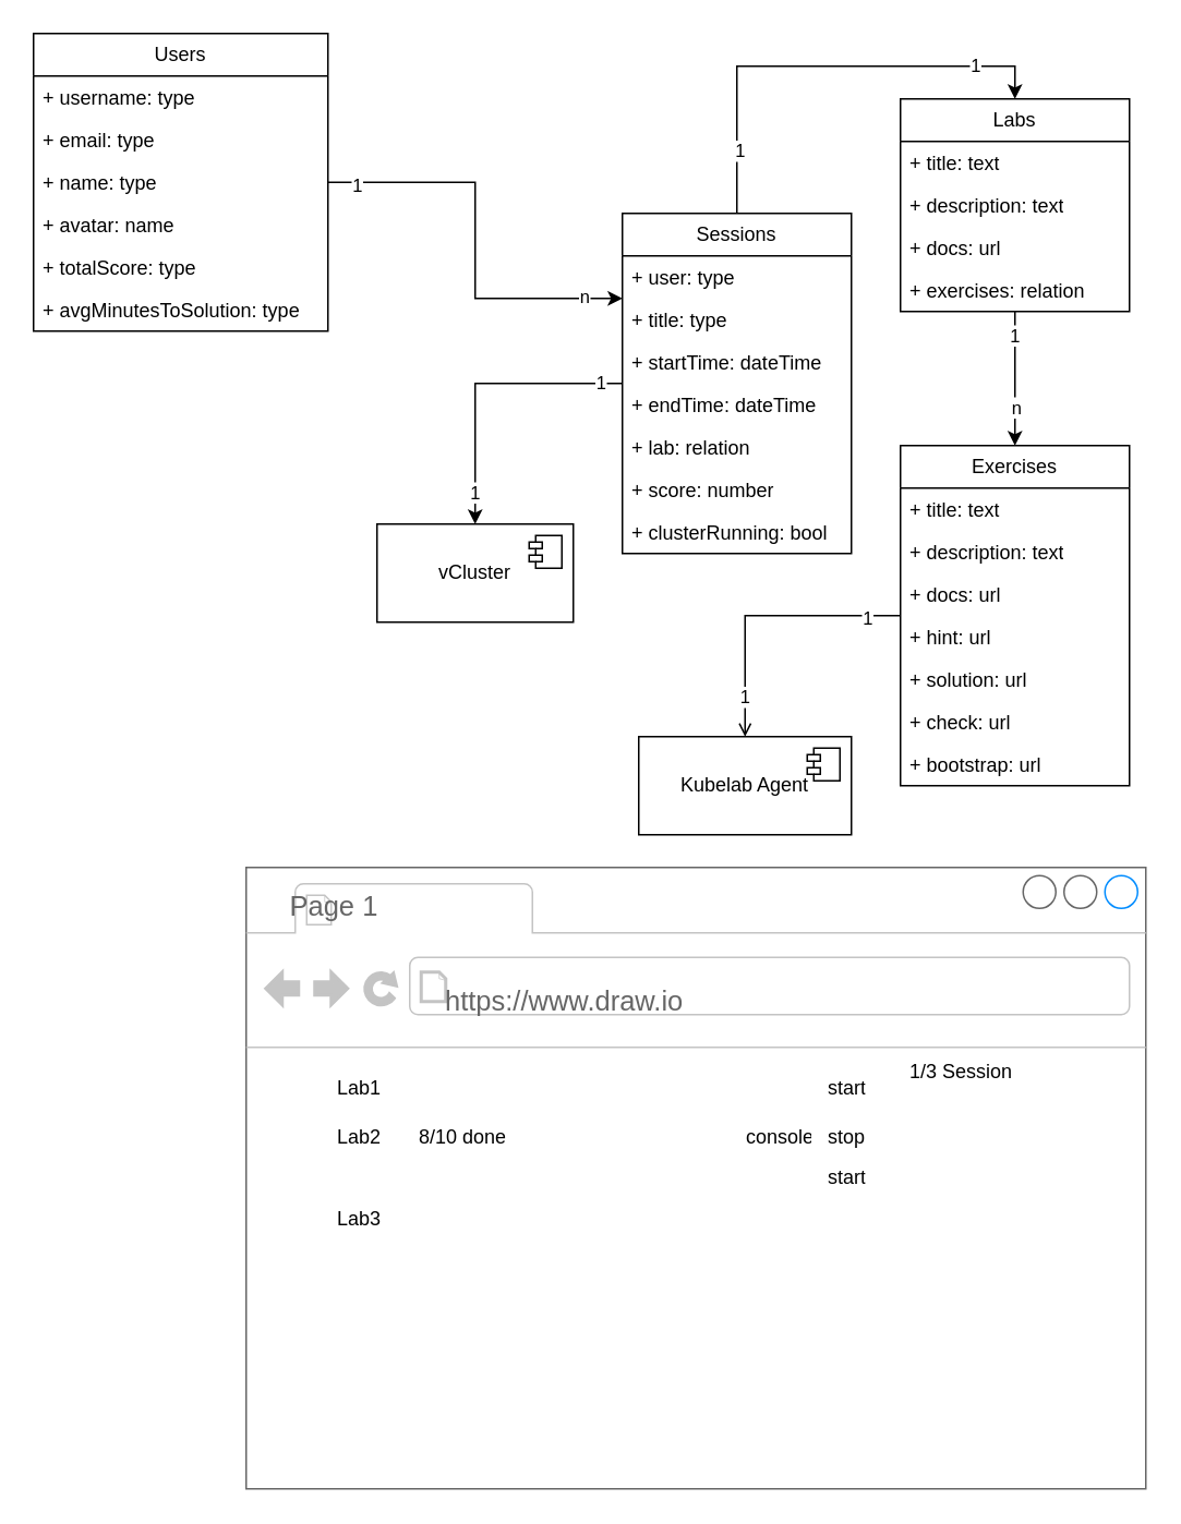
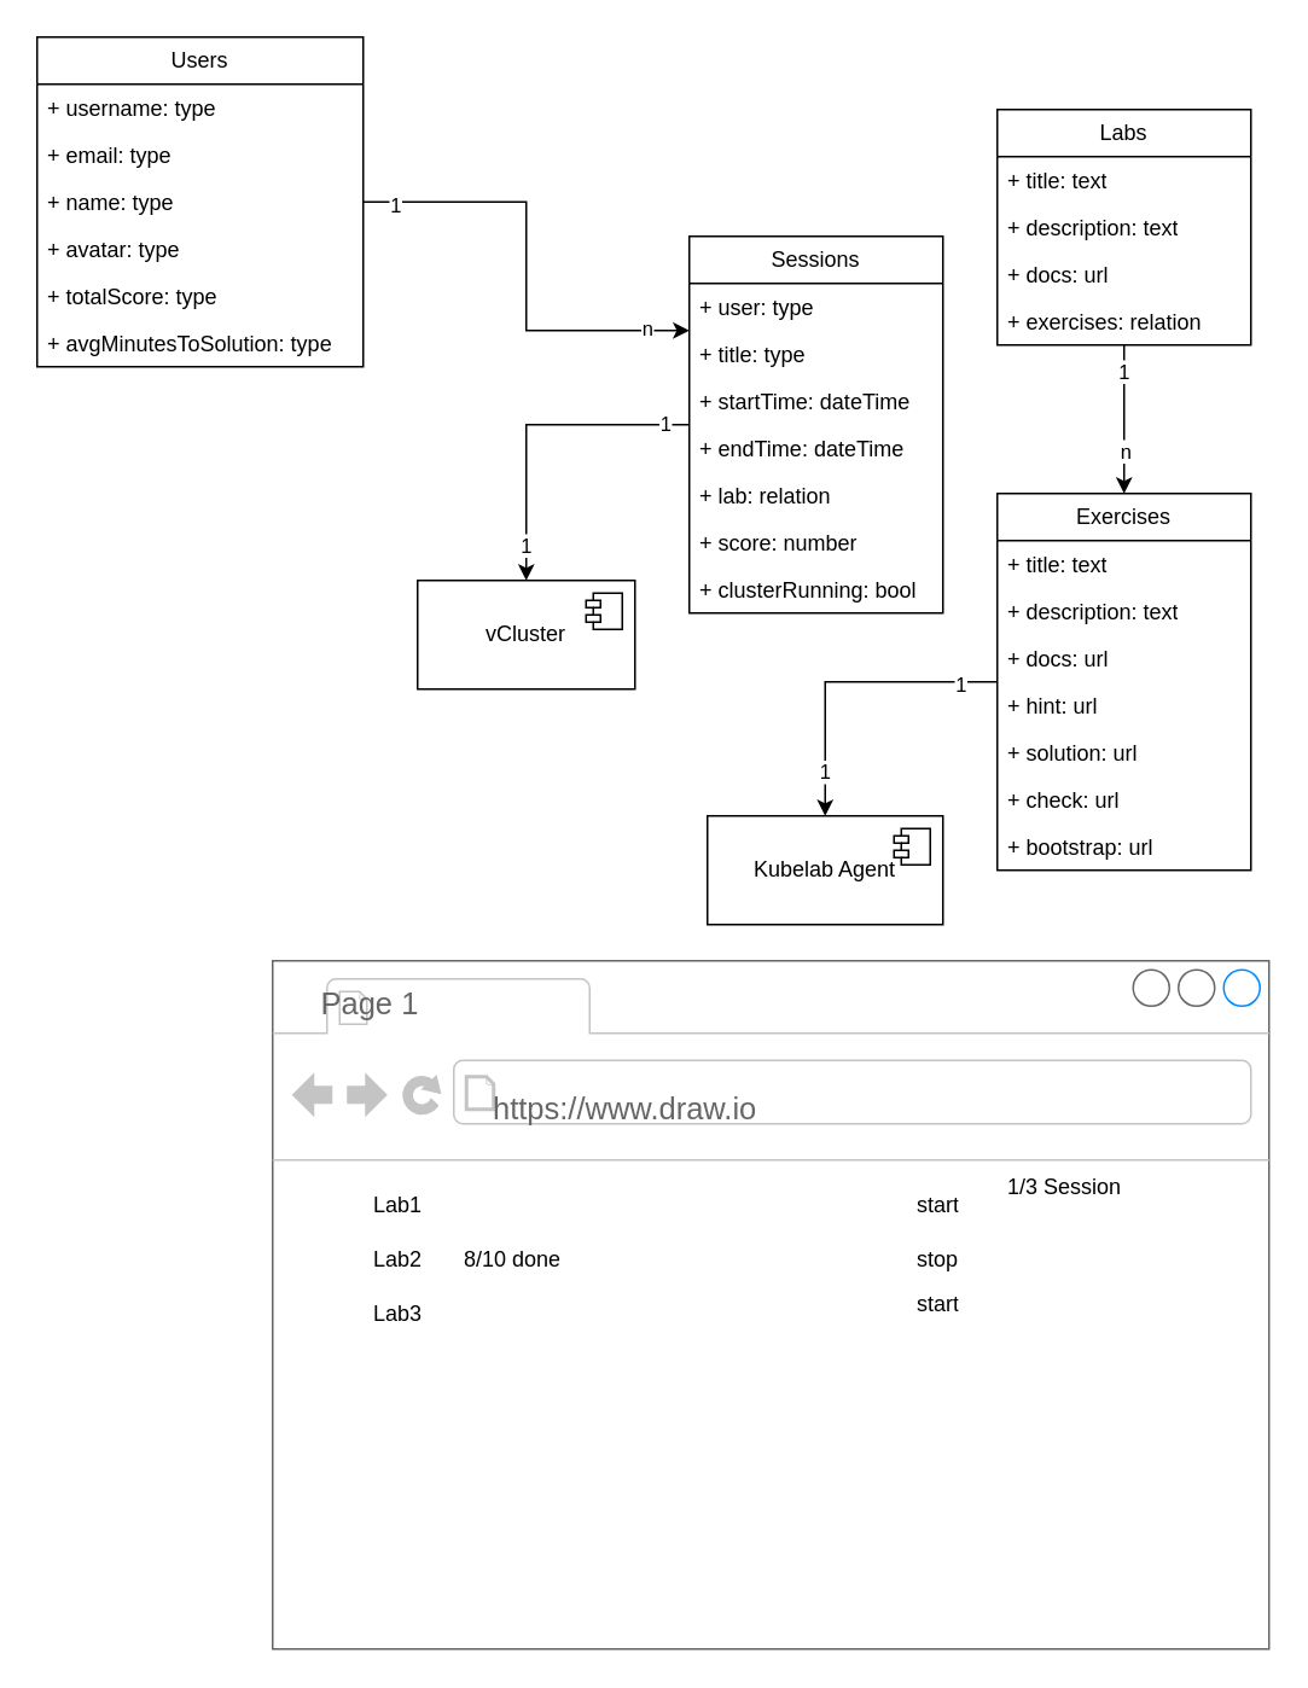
  <mxCell id="0" />
  <mxCell id="1" parent="0" />
  <mxCell id="2" style="edgeStyle=orthogonalEdgeStyle;rounded=0;orthogonalLoop=1;jettySize=auto;html=1;entryX=0;entryY=0.25;entryDx=0;entryDy=0;" parent="1" source="5" target="21" edge="1"><mxGeometry relative="1" as="geometry" /></mxCell>
  <mxCell id="3" value="1" style="edgeLabel;html=1;align=center;verticalAlign=middle;resizable=0;points=[];" parent="2" vertex="1" connectable="0"><mxGeometry x="-0.863" y="-1" relative="1" as="geometry"><mxPoint as="offset" /></mxGeometry></mxCell>
  <mxCell id="4" value="n" style="edgeLabel;html=1;align=center;verticalAlign=middle;resizable=0;points=[];" parent="2" vertex="1" connectable="0"><mxGeometry x="0.806" y="2" relative="1" as="geometry"><mxPoint as="offset" /></mxGeometry></mxCell>
  <mxCell id="5" value="Users" style="swimlane;fontStyle=0;childLayout=stackLayout;horizontal=1;startSize=26;fillColor=none;horizontalStack=0;resizeParent=1;resizeParentMax=0;resizeLast=0;collapsible=1;marginBottom=0;whiteSpace=wrap;html=1;" parent="1" vertex="1"><mxGeometry x="20" y="20" width="180" height="182" as="geometry" /></mxCell>
  <mxCell id="6" value="+ username: type" style="text;strokeColor=none;fillColor=none;align=left;verticalAlign=top;spacingLeft=4;spacingRight=4;overflow=hidden;rotatable=0;points=[[0,0.5],[1,0.5]];portConstraint=eastwest;whiteSpace=wrap;html=1;" parent="5" vertex="1"><mxGeometry y="26" width="180" height="26" as="geometry" /></mxCell>
  <mxCell id="7" value="+ email: type" style="text;strokeColor=none;fillColor=none;align=left;verticalAlign=top;spacingLeft=4;spacingRight=4;overflow=hidden;rotatable=0;points=[[0,0.5],[1,0.5]];portConstraint=eastwest;whiteSpace=wrap;html=1;" vertex="1" parent="5"><mxGeometry y="52" width="180" height="26" as="geometry" /></mxCell>
  <mxCell id="8" value="+ name: type" style="text;strokeColor=none;fillColor=none;align=left;verticalAlign=top;spacingLeft=4;spacingRight=4;overflow=hidden;rotatable=0;points=[[0,0.5],[1,0.5]];portConstraint=eastwest;whiteSpace=wrap;html=1;" vertex="1" parent="5"><mxGeometry y="78" width="180" height="26" as="geometry" /></mxCell>
- <mxCell id="9" value="+ avatar: name" style="text;strokeColor=none;fillColor=none;align=left;verticalAlign=top;spacingLeft=4;spacingRight=4;overflow=hidden;rotatable=0;points=[[0,0.5],[1,0.5]];portConstraint=eastwest;whiteSpace=wrap;html=1;" vertex="1" parent="5"><mxGeometry y="104" width="180" height="26" as="geometry" /></mxCell>
+ <mxCell id="9" value="+ avatar: type" style="text;strokeColor=none;fillColor=none;align=left;verticalAlign=top;spacingLeft=4;spacingRight=4;overflow=hidden;rotatable=0;points=[[0,0.5],[1,0.5]];portConstraint=eastwest;whiteSpace=wrap;html=1;" vertex="1" parent="5"><mxGeometry y="104" width="180" height="26" as="geometry" /></mxCell>
  <mxCell id="10" value="+ totalScore: type" style="text;strokeColor=none;fillColor=none;align=left;verticalAlign=top;spacingLeft=4;spacingRight=4;overflow=hidden;rotatable=0;points=[[0,0.5],[1,0.5]];portConstraint=eastwest;whiteSpace=wrap;html=1;" vertex="1" parent="5"><mxGeometry y="130" width="180" height="26" as="geometry" /></mxCell>
  <mxCell id="11" value="+ avgMinutesToSolution: type" style="text;strokeColor=none;fillColor=none;align=left;verticalAlign=top;spacingLeft=4;spacingRight=4;overflow=hidden;rotatable=0;points=[[0,0.5],[1,0.5]];portConstraint=eastwest;whiteSpace=wrap;html=1;" vertex="1" parent="5"><mxGeometry y="156" width="180" height="26" as="geometry" /></mxCell>
- <mxCell id="12" style="edgeStyle=orthogonalEdgeStyle;rounded=0;orthogonalLoop=1;jettySize=auto;html=1;exitX=0.5;exitY=0;exitDx=0;exitDy=0;entryX=0.5;entryY=0;entryDx=0;entryDy=0;" parent="1" source="21" target="36" edge="1"><mxGeometry relative="1" as="geometry" /></mxCell>
- <mxCell id="13" value="1" style="edgeLabel;html=1;align=center;verticalAlign=middle;resizable=0;points=[];" parent="12" vertex="1" connectable="0"><mxGeometry x="0.677" y="1" relative="1" as="geometry"><mxPoint as="offset" /></mxGeometry></mxCell>
- <mxCell id="14" value="1" style="edgeLabel;html=1;align=center;verticalAlign=middle;resizable=0;points=[];" parent="12" vertex="1" connectable="0"><mxGeometry x="-0.725" y="-1" relative="1" as="geometry"><mxPoint as="offset" /></mxGeometry></mxCell>
- <mxCell id="15" style="edgeStyle=orthogonalEdgeStyle;rounded=0;orthogonalLoop=1;jettySize=auto;html=1;entryX=0.5;entryY=0;entryDx=0;entryDy=0;endArrow=open;" parent="1" source="41" target="29" edge="1"><mxGeometry relative="1" as="geometry" /></mxCell>
+ <mxCell id="15" style="edgeStyle=orthogonalEdgeStyle;rounded=0;orthogonalLoop=1;jettySize=auto;html=1;entryX=0.5;entryY=0;entryDx=0;entryDy=0;" parent="1" source="41" target="29" edge="1"><mxGeometry relative="1" as="geometry" /></mxCell>
  <mxCell id="16" value="1" style="edgeLabel;html=1;align=center;verticalAlign=middle;resizable=0;points=[];" parent="15" vertex="1" connectable="0"><mxGeometry x="0.707" y="-1" relative="1" as="geometry"><mxPoint as="offset" /></mxGeometry></mxCell>
  <mxCell id="17" value="1" style="edgeLabel;html=1;align=center;verticalAlign=middle;resizable=0;points=[];" parent="15" vertex="1" connectable="0"><mxGeometry x="-0.75" y="1" relative="1" as="geometry"><mxPoint as="offset" /></mxGeometry></mxCell>
  <mxCell id="18" style="edgeStyle=orthogonalEdgeStyle;rounded=0;orthogonalLoop=1;jettySize=auto;html=1;entryX=0.5;entryY=0;entryDx=0;entryDy=0;" parent="1" source="21" target="31" edge="1"><mxGeometry relative="1" as="geometry" /></mxCell>
  <mxCell id="19" value="1" style="edgeLabel;html=1;align=center;verticalAlign=middle;resizable=0;points=[];" parent="18" vertex="1" connectable="0"><mxGeometry x="-0.838" y="-1" relative="1" as="geometry"><mxPoint as="offset" /></mxGeometry></mxCell>
  <mxCell id="20" value="1" style="edgeLabel;html=1;align=center;verticalAlign=middle;resizable=0;points=[];" parent="18" vertex="1" connectable="0"><mxGeometry x="0.773" y="-1" relative="1" as="geometry"><mxPoint as="offset" /></mxGeometry></mxCell>
  <mxCell id="21" value="Sessions" style="swimlane;fontStyle=0;childLayout=stackLayout;horizontal=1;startSize=26;fillColor=none;horizontalStack=0;resizeParent=1;resizeParentMax=0;resizeLast=0;collapsible=1;marginBottom=0;whiteSpace=wrap;html=1;" parent="1" vertex="1"><mxGeometry x="380" y="130" width="140" height="208" as="geometry" /></mxCell>
  <mxCell id="22" value="+ user: type" style="text;strokeColor=none;fillColor=none;align=left;verticalAlign=top;spacingLeft=4;spacingRight=4;overflow=hidden;rotatable=0;points=[[0,0.5],[1,0.5]];portConstraint=eastwest;whiteSpace=wrap;html=1;" parent="21" vertex="1"><mxGeometry y="26" width="140" height="26" as="geometry" /></mxCell>
  <mxCell id="23" value="+ title: type" style="text;strokeColor=none;fillColor=none;align=left;verticalAlign=top;spacingLeft=4;spacingRight=4;overflow=hidden;rotatable=0;points=[[0,0.5],[1,0.5]];portConstraint=eastwest;whiteSpace=wrap;html=1;" vertex="1" parent="21"><mxGeometry y="52" width="140" height="26" as="geometry" /></mxCell>
  <mxCell id="24" value="+ startTime: dateTime" style="text;strokeColor=none;fillColor=none;align=left;verticalAlign=top;spacingLeft=4;spacingRight=4;overflow=hidden;rotatable=0;points=[[0,0.5],[1,0.5]];portConstraint=eastwest;whiteSpace=wrap;html=1;" vertex="1" parent="21"><mxGeometry y="78" width="140" height="26" as="geometry" /></mxCell>
  <mxCell id="25" value="+ endTime: dateTime" style="text;strokeColor=none;fillColor=none;align=left;verticalAlign=top;spacingLeft=4;spacingRight=4;overflow=hidden;rotatable=0;points=[[0,0.5],[1,0.5]];portConstraint=eastwest;whiteSpace=wrap;html=1;" vertex="1" parent="21"><mxGeometry y="104" width="140" height="26" as="geometry" /></mxCell>
  <mxCell id="26" value="+ lab: relation" style="text;strokeColor=none;fillColor=none;align=left;verticalAlign=top;spacingLeft=4;spacingRight=4;overflow=hidden;rotatable=0;points=[[0,0.5],[1,0.5]];portConstraint=eastwest;whiteSpace=wrap;html=1;" vertex="1" parent="21"><mxGeometry y="130" width="140" height="26" as="geometry" /></mxCell>
  <mxCell id="27" value="+ score: number" style="text;strokeColor=none;fillColor=none;align=left;verticalAlign=top;spacingLeft=4;spacingRight=4;overflow=hidden;rotatable=0;points=[[0,0.5],[1,0.5]];portConstraint=eastwest;whiteSpace=wrap;html=1;" vertex="1" parent="21"><mxGeometry y="156" width="140" height="26" as="geometry" /></mxCell>
  <mxCell id="28" value="+ clusterRunning: bool" style="text;strokeColor=none;fillColor=none;align=left;verticalAlign=top;spacingLeft=4;spacingRight=4;overflow=hidden;rotatable=0;points=[[0,0.5],[1,0.5]];portConstraint=eastwest;whiteSpace=wrap;html=1;" vertex="1" parent="21"><mxGeometry y="182" width="140" height="26" as="geometry" /></mxCell>
  <mxCell id="29" value="Kubelab Agent" style="html=1;dropTarget=0;whiteSpace=wrap;" parent="1" vertex="1"><mxGeometry x="390" y="450" width="130" height="60" as="geometry" /></mxCell>
  <mxCell id="30" value="" style="shape=module;jettyWidth=8;jettyHeight=4;" parent="29" vertex="1"><mxGeometry x="1" width="20" height="20" relative="1" as="geometry"><mxPoint x="-27" y="7" as="offset" /></mxGeometry></mxCell>
  <mxCell id="31" value="vCluster" style="html=1;dropTarget=0;whiteSpace=wrap;" parent="1" vertex="1"><mxGeometry x="230" y="320" width="120" height="60" as="geometry" /></mxCell>
  <mxCell id="32" value="" style="shape=module;jettyWidth=8;jettyHeight=4;" parent="31" vertex="1"><mxGeometry x="1" width="20" height="20" relative="1" as="geometry"><mxPoint x="-27" y="7" as="offset" /></mxGeometry></mxCell>
  <mxCell id="33" style="edgeStyle=orthogonalEdgeStyle;rounded=0;orthogonalLoop=1;jettySize=auto;html=1;entryX=0.5;entryY=0;entryDx=0;entryDy=0;" parent="1" source="36" target="41" edge="1"><mxGeometry relative="1" as="geometry" /></mxCell>
  <mxCell id="34" value="n" style="edgeLabel;html=1;align=center;verticalAlign=middle;resizable=0;points=[];" parent="33" vertex="1" connectable="0"><mxGeometry x="0.417" relative="1" as="geometry"><mxPoint as="offset" /></mxGeometry></mxCell>
  <mxCell id="35" value="1" style="edgeLabel;html=1;align=center;verticalAlign=middle;resizable=0;points=[];" parent="33" vertex="1" connectable="0"><mxGeometry x="-0.667" y="-1" relative="1" as="geometry"><mxPoint as="offset" /></mxGeometry></mxCell>
  <mxCell id="36" value="Labs" style="swimlane;fontStyle=0;childLayout=stackLayout;horizontal=1;startSize=26;fillColor=none;horizontalStack=0;resizeParent=1;resizeParentMax=0;resizeLast=0;collapsible=1;marginBottom=0;whiteSpace=wrap;html=1;" parent="1" vertex="1"><mxGeometry x="550" y="60" width="140" height="130" as="geometry" /></mxCell>
  <mxCell id="37" value="+ title: text" style="text;strokeColor=none;fillColor=none;align=left;verticalAlign=top;spacingLeft=4;spacingRight=4;overflow=hidden;rotatable=0;points=[[0,0.5],[1,0.5]];portConstraint=eastwest;whiteSpace=wrap;html=1;" parent="36" vertex="1"><mxGeometry y="26" width="140" height="26" as="geometry" /></mxCell>
  <mxCell id="38" value="+ description: text" style="text;strokeColor=none;fillColor=none;align=left;verticalAlign=top;spacingLeft=4;spacingRight=4;overflow=hidden;rotatable=0;points=[[0,0.5],[1,0.5]];portConstraint=eastwest;whiteSpace=wrap;html=1;" vertex="1" parent="36"><mxGeometry y="52" width="140" height="26" as="geometry" /></mxCell>
  <mxCell id="39" value="+ docs: url" style="text;strokeColor=none;fillColor=none;align=left;verticalAlign=top;spacingLeft=4;spacingRight=4;overflow=hidden;rotatable=0;points=[[0,0.5],[1,0.5]];portConstraint=eastwest;whiteSpace=wrap;html=1;" vertex="1" parent="36"><mxGeometry y="78" width="140" height="26" as="geometry" /></mxCell>
  <mxCell id="40" value="+ exercises: relation" style="text;strokeColor=none;fillColor=none;align=left;verticalAlign=top;spacingLeft=4;spacingRight=4;overflow=hidden;rotatable=0;points=[[0,0.5],[1,0.5]];portConstraint=eastwest;whiteSpace=wrap;html=1;" vertex="1" parent="36"><mxGeometry y="104" width="140" height="26" as="geometry" /></mxCell>
  <mxCell id="41" value="Exercises" style="swimlane;fontStyle=0;childLayout=stackLayout;horizontal=1;startSize=26;fillColor=none;horizontalStack=0;resizeParent=1;resizeParentMax=0;resizeLast=0;collapsible=1;marginBottom=0;whiteSpace=wrap;html=1;" parent="1" vertex="1"><mxGeometry x="550" y="272" width="140" height="208" as="geometry" /></mxCell>
  <mxCell id="42" value="+ title: text" style="text;strokeColor=none;fillColor=none;align=left;verticalAlign=top;spacingLeft=4;spacingRight=4;overflow=hidden;rotatable=0;points=[[0,0.5],[1,0.5]];portConstraint=eastwest;whiteSpace=wrap;html=1;" parent="41" vertex="1"><mxGeometry y="26" width="140" height="26" as="geometry" /></mxCell>
  <mxCell id="43" value="+ description: text" style="text;strokeColor=none;fillColor=none;align=left;verticalAlign=top;spacingLeft=4;spacingRight=4;overflow=hidden;rotatable=0;points=[[0,0.5],[1,0.5]];portConstraint=eastwest;whiteSpace=wrap;html=1;" vertex="1" parent="41"><mxGeometry y="52" width="140" height="26" as="geometry" /></mxCell>
  <mxCell id="44" value="+ docs: url" style="text;strokeColor=none;fillColor=none;align=left;verticalAlign=top;spacingLeft=4;spacingRight=4;overflow=hidden;rotatable=0;points=[[0,0.5],[1,0.5]];portConstraint=eastwest;whiteSpace=wrap;html=1;" vertex="1" parent="41"><mxGeometry y="78" width="140" height="26" as="geometry" /></mxCell>
  <mxCell id="45" value="+ hint: url" style="text;strokeColor=none;fillColor=none;align=left;verticalAlign=top;spacingLeft=4;spacingRight=4;overflow=hidden;rotatable=0;points=[[0,0.5],[1,0.5]];portConstraint=eastwest;whiteSpace=wrap;html=1;" parent="41" vertex="1"><mxGeometry y="104" width="140" height="26" as="geometry" /></mxCell>
  <mxCell id="46" value="+ solution: url" style="text;strokeColor=none;fillColor=none;align=left;verticalAlign=top;spacingLeft=4;spacingRight=4;overflow=hidden;rotatable=0;points=[[0,0.5],[1,0.5]];portConstraint=eastwest;whiteSpace=wrap;html=1;" parent="41" vertex="1"><mxGeometry y="130" width="140" height="26" as="geometry" /></mxCell>
  <mxCell id="47" value="+ check: url" style="text;strokeColor=none;fillColor=none;align=left;verticalAlign=top;spacingLeft=4;spacingRight=4;overflow=hidden;rotatable=0;points=[[0,0.5],[1,0.5]];portConstraint=eastwest;whiteSpace=wrap;html=1;" parent="41" vertex="1"><mxGeometry y="156" width="140" height="26" as="geometry" /></mxCell>
  <mxCell id="48" value="+ bootstrap: url" style="text;strokeColor=none;fillColor=none;align=left;verticalAlign=top;spacingLeft=4;spacingRight=4;overflow=hidden;rotatable=0;points=[[0,0.5],[1,0.5]];portConstraint=eastwest;whiteSpace=wrap;html=1;" parent="41" vertex="1"><mxGeometry y="182" width="140" height="26" as="geometry" /></mxCell>
  <mxCell id="49" value="" style="strokeWidth=1;shadow=0;dashed=0;align=center;html=1;shape=mxgraph.mockup.containers.browserWindow;rSize=0;strokeColor=#666666;strokeColor2=#008cff;strokeColor3=#c4c4c4;mainText=,;recursiveResize=0;" parent="1" vertex="1"><mxGeometry x="150" y="530" width="550" height="380" as="geometry" /></mxCell>
  <mxCell id="50" value="Page 1" style="strokeWidth=1;shadow=0;dashed=0;align=center;html=1;shape=mxgraph.mockup.containers.anchor;fontSize=17;fontColor=#666666;align=left;whiteSpace=wrap;" parent="49" vertex="1"><mxGeometry x="25" y="12" width="110" height="26" as="geometry" /></mxCell>
  <mxCell id="51" value="https://www.draw.io" style="strokeWidth=1;shadow=0;dashed=0;align=center;html=1;shape=mxgraph.mockup.containers.anchor;rSize=0;fontSize=17;fontColor=#666666;align=left;" parent="49" vertex="1"><mxGeometry x="120" y="70" width="250" height="26" as="geometry" /></mxCell>
  <mxCell id="52" value="Lab1" style="text;strokeColor=none;fillColor=none;align=left;verticalAlign=middle;spacingLeft=4;spacingRight=4;overflow=hidden;points=[[0,0.5],[1,0.5]];portConstraint=eastwest;rotatable=0;whiteSpace=wrap;html=1;" parent="49" vertex="1"><mxGeometry x="50" y="120" width="80" height="30" as="geometry" /></mxCell>
  <mxCell id="53" value="Lab2" style="text;strokeColor=none;fillColor=none;align=left;verticalAlign=middle;spacingLeft=4;spacingRight=4;overflow=hidden;points=[[0,0.5],[1,0.5]];portConstraint=eastwest;rotatable=0;whiteSpace=wrap;html=1;" parent="49" vertex="1"><mxGeometry x="50" y="150" width="80" height="30" as="geometry" /></mxCell>
- <mxCell id="54" value="Lab3" style="text;strokeColor=none;fillColor=none;align=left;verticalAlign=middle;spacingLeft=4;spacingRight=4;overflow=hidden;points=[[0,0.5],[1,0.5]];portConstraint=eastwest;rotatable=0;whiteSpace=wrap;html=1;" parent="49" vertex="1"><mxGeometry x="50" y="200" width="80" height="30" as="geometry" /></mxCell>
+ <mxCell id="54" value="Lab3" style="text;strokeColor=none;fillColor=none;align=left;verticalAlign=middle;spacingLeft=4;spacingRight=4;overflow=hidden;points=[[0,0.5],[1,0.5]];portConstraint=eastwest;rotatable=0;whiteSpace=wrap;html=1;" parent="49" vertex="1"><mxGeometry x="50" y="180" width="80" height="30" as="geometry" /></mxCell>
  <mxCell id="55" value="start" style="text;strokeColor=none;fillColor=none;align=left;verticalAlign=middle;spacingLeft=4;spacingRight=4;overflow=hidden;points=[[0,0.5],[1,0.5]];portConstraint=eastwest;rotatable=0;whiteSpace=wrap;html=1;" parent="49" vertex="1"><mxGeometry x="350" y="120" width="40" height="30" as="geometry" /></mxCell>
  <mxCell id="56" value="stop" style="text;strokeColor=none;fillColor=none;align=left;verticalAlign=middle;spacingLeft=4;spacingRight=4;overflow=hidden;points=[[0,0.5],[1,0.5]];portConstraint=eastwest;rotatable=0;whiteSpace=wrap;html=1;" parent="49" vertex="1"><mxGeometry x="350" y="150" width="40" height="30" as="geometry" /></mxCell>
- <mxCell id="57" value="console" style="text;strokeColor=none;fillColor=none;align=left;verticalAlign=middle;spacingLeft=4;spacingRight=4;overflow=hidden;points=[[0,0.5],[1,0.5]];portConstraint=eastwest;rotatable=0;whiteSpace=wrap;html=1;" parent="49" vertex="1"><mxGeometry x="300" y="150" width="50" height="30" as="geometry" /></mxCell>
  <mxCell id="58" value="1/3 Session" style="text;strokeColor=none;fillColor=none;align=left;verticalAlign=middle;spacingLeft=4;spacingRight=4;overflow=hidden;points=[[0,0.5],[1,0.5]];portConstraint=eastwest;rotatable=0;whiteSpace=wrap;html=1;" parent="49" vertex="1"><mxGeometry x="400" y="110" width="80" height="30" as="geometry" /></mxCell>
  <mxCell id="59" value="start" style="text;strokeColor=none;fillColor=none;align=left;verticalAlign=middle;spacingLeft=4;spacingRight=4;overflow=hidden;points=[[0,0.5],[1,0.5]];portConstraint=eastwest;rotatable=0;whiteSpace=wrap;html=1;" parent="49" vertex="1"><mxGeometry x="350" y="175" width="40" height="30" as="geometry" /></mxCell>
  <mxCell id="60" value="8/10 done" style="text;strokeColor=none;fillColor=none;align=left;verticalAlign=middle;spacingLeft=4;spacingRight=4;overflow=hidden;points=[[0,0.5],[1,0.5]];portConstraint=eastwest;rotatable=0;whiteSpace=wrap;html=1;" parent="49" vertex="1"><mxGeometry x="100" y="150" width="70" height="30" as="geometry" /></mxCell>
